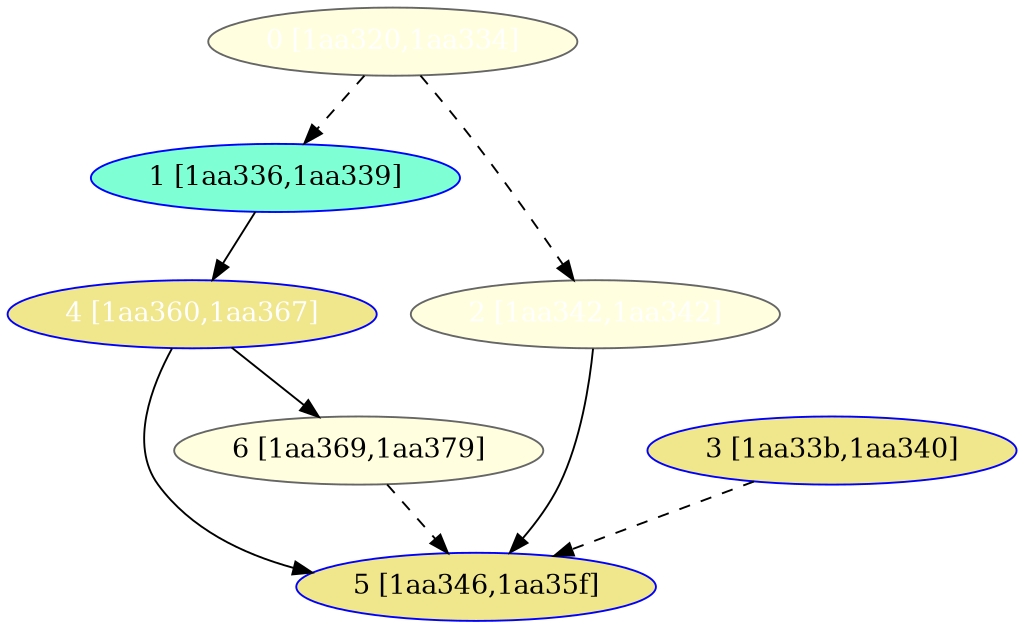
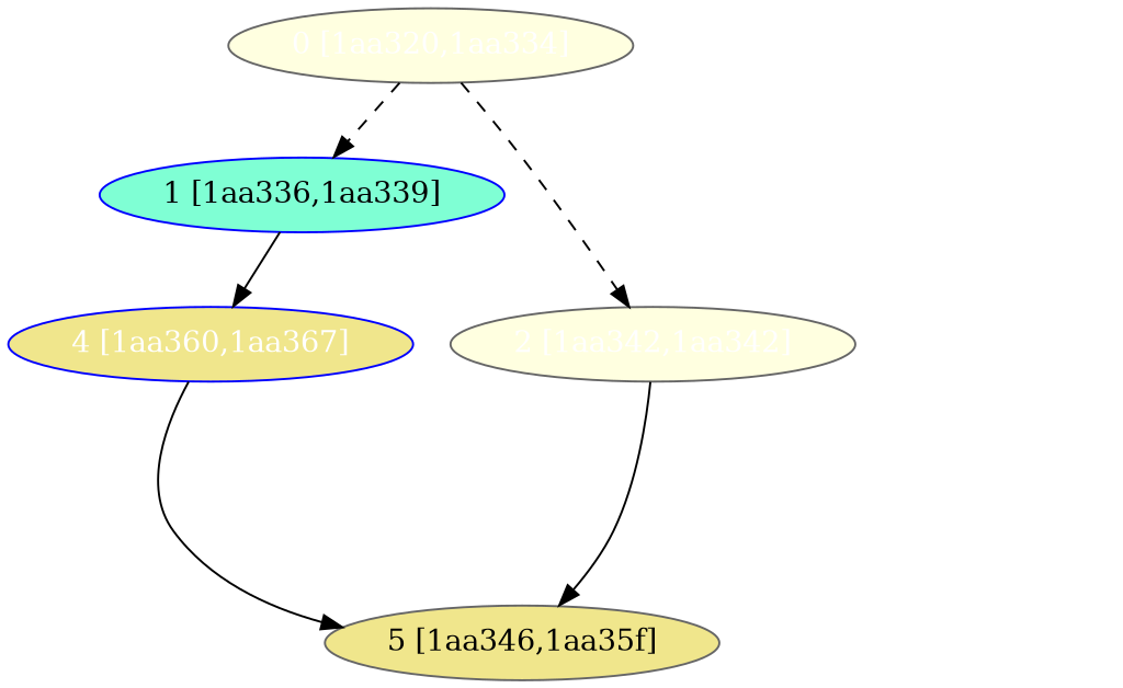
  digraph {
    node [color=blue fillcolor=lightyellow fontcolor="#000000" shape=oval style=filled]
    edge [style=dashed]
    n1 [color=gray40 fontcolor="#ffffff" label="0 [1aa320,1aa334]"]
    n2 [fillcolor=aquamarine label="1 [1aa336,1aa339]"]
    n3 [color=gray40 fontcolor="#ffffff" label="2 [1aa342,1aa342]"]
    n4 [fillcolor=khaki fontcolor="#ffffff" label="4 [1aa360,1aa367]"]
-   n5 [fillcolor=khaki label="5 [1aa346,1aa35f]"]
-   n6 [fillcolor=khaki label="3 [1aa33b,1aa340]"]
-   n7 [color=gray40 label="6 [1aa369,1aa379]"]
+   n5 [color=gray40 fillcolor=khaki label="5 [1aa346,1aa35f]"]
    n1 -> n2
    n1 -> n3
    n2 -> n4 [style=solid]
    n3 -> n5 [style=solid]
    n4 -> n5 [style=solid]
-   n4 -> n7 [style=solid]
-   n6 -> n5
-   n7 -> n5
  }
